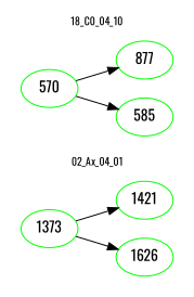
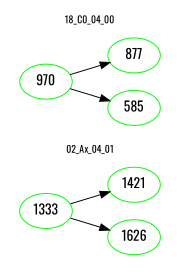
  digraph {
    fontname=Oswald
    rankdir=LR
    node [color=green fontname=Oswald]
    edge [color=black fontname=Oswald]
-   n1 [label=1373]
+   n1 [label=1333]
    n2 [label=1626]
    n3 [label=1421]
-   n4 [label=570]
+   n4 [label=970]
    n5 [label=585]
    n6 [label=877]
    subgraph cluster_1 {
      color=white
      fontsize=10
      label="02_Ax_04_01"
      n1
      n2
      n3
    }
    subgraph cluster_2 {
      color=white
      fontsize=10
-     label="18_C0_04_10"
+     label="18_C0_04_00"
      n4
      n5
      n6
    }
    n1 -> n2
    n1 -> n3
    n4 -> n5
    n4 -> n6
  }
